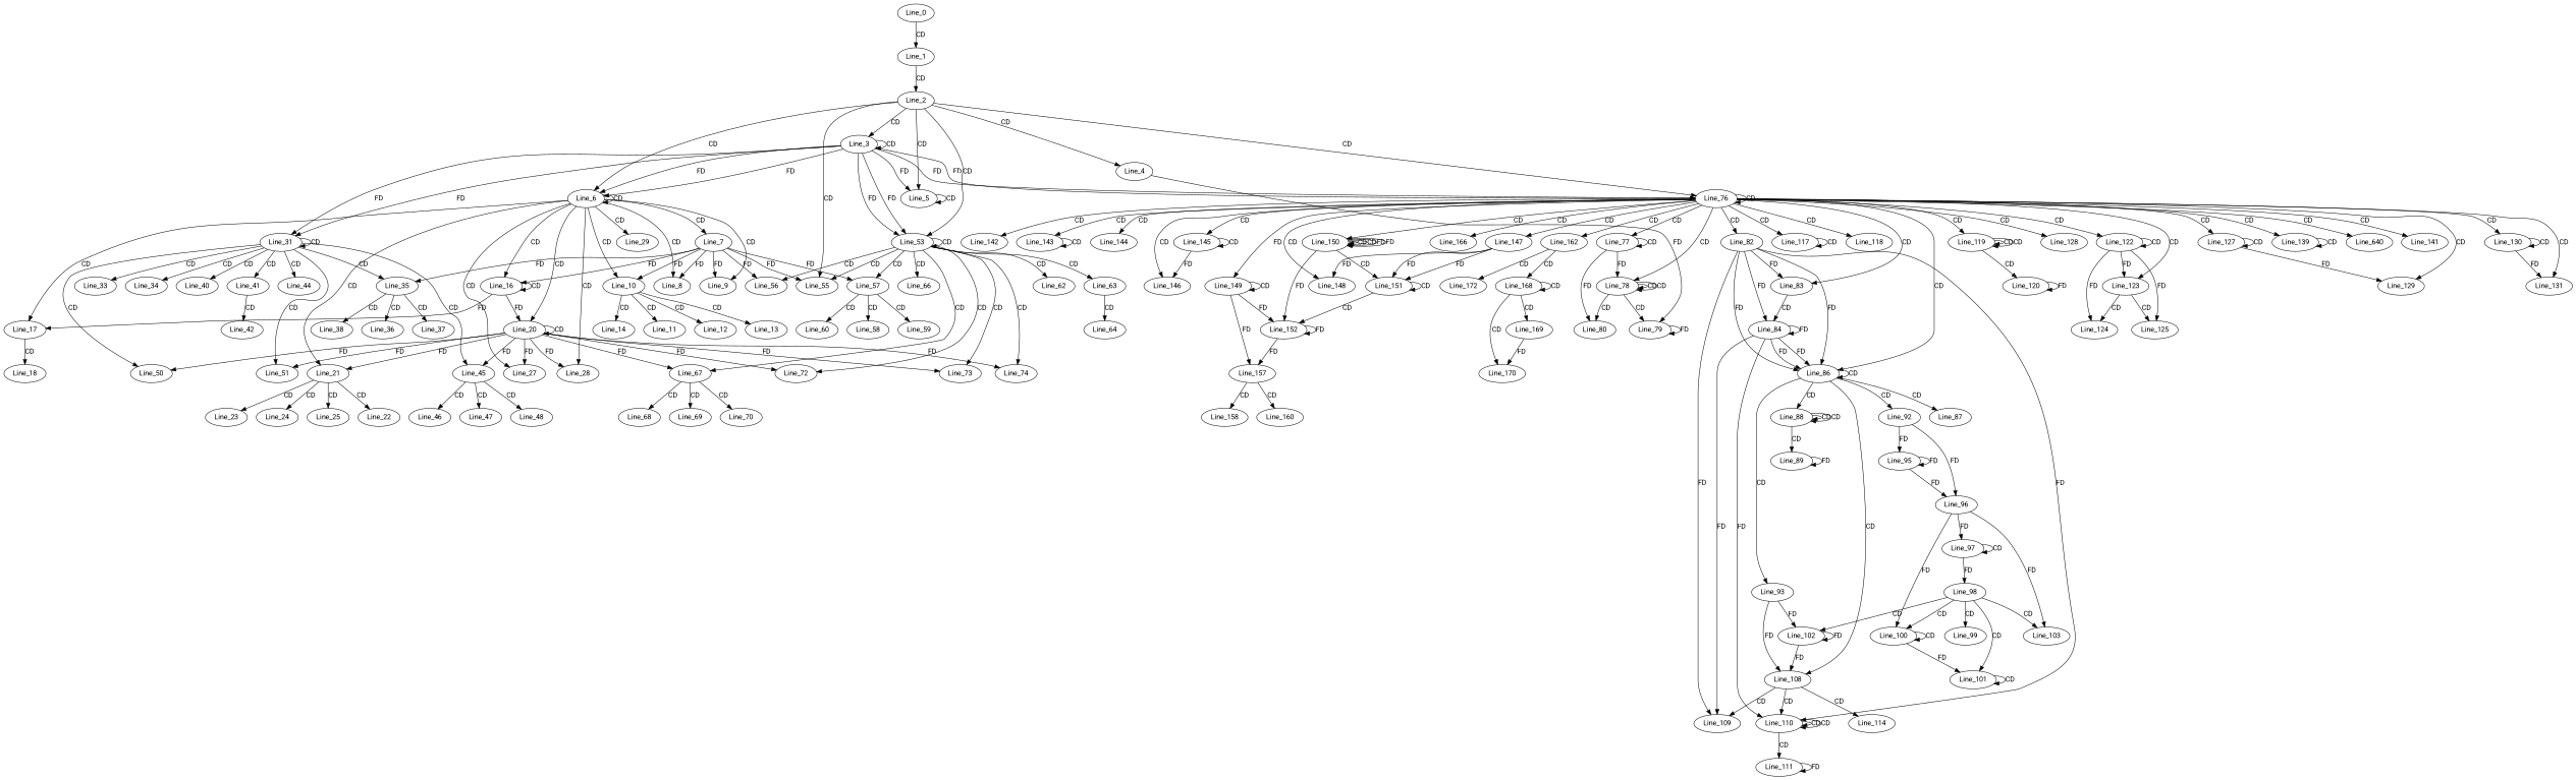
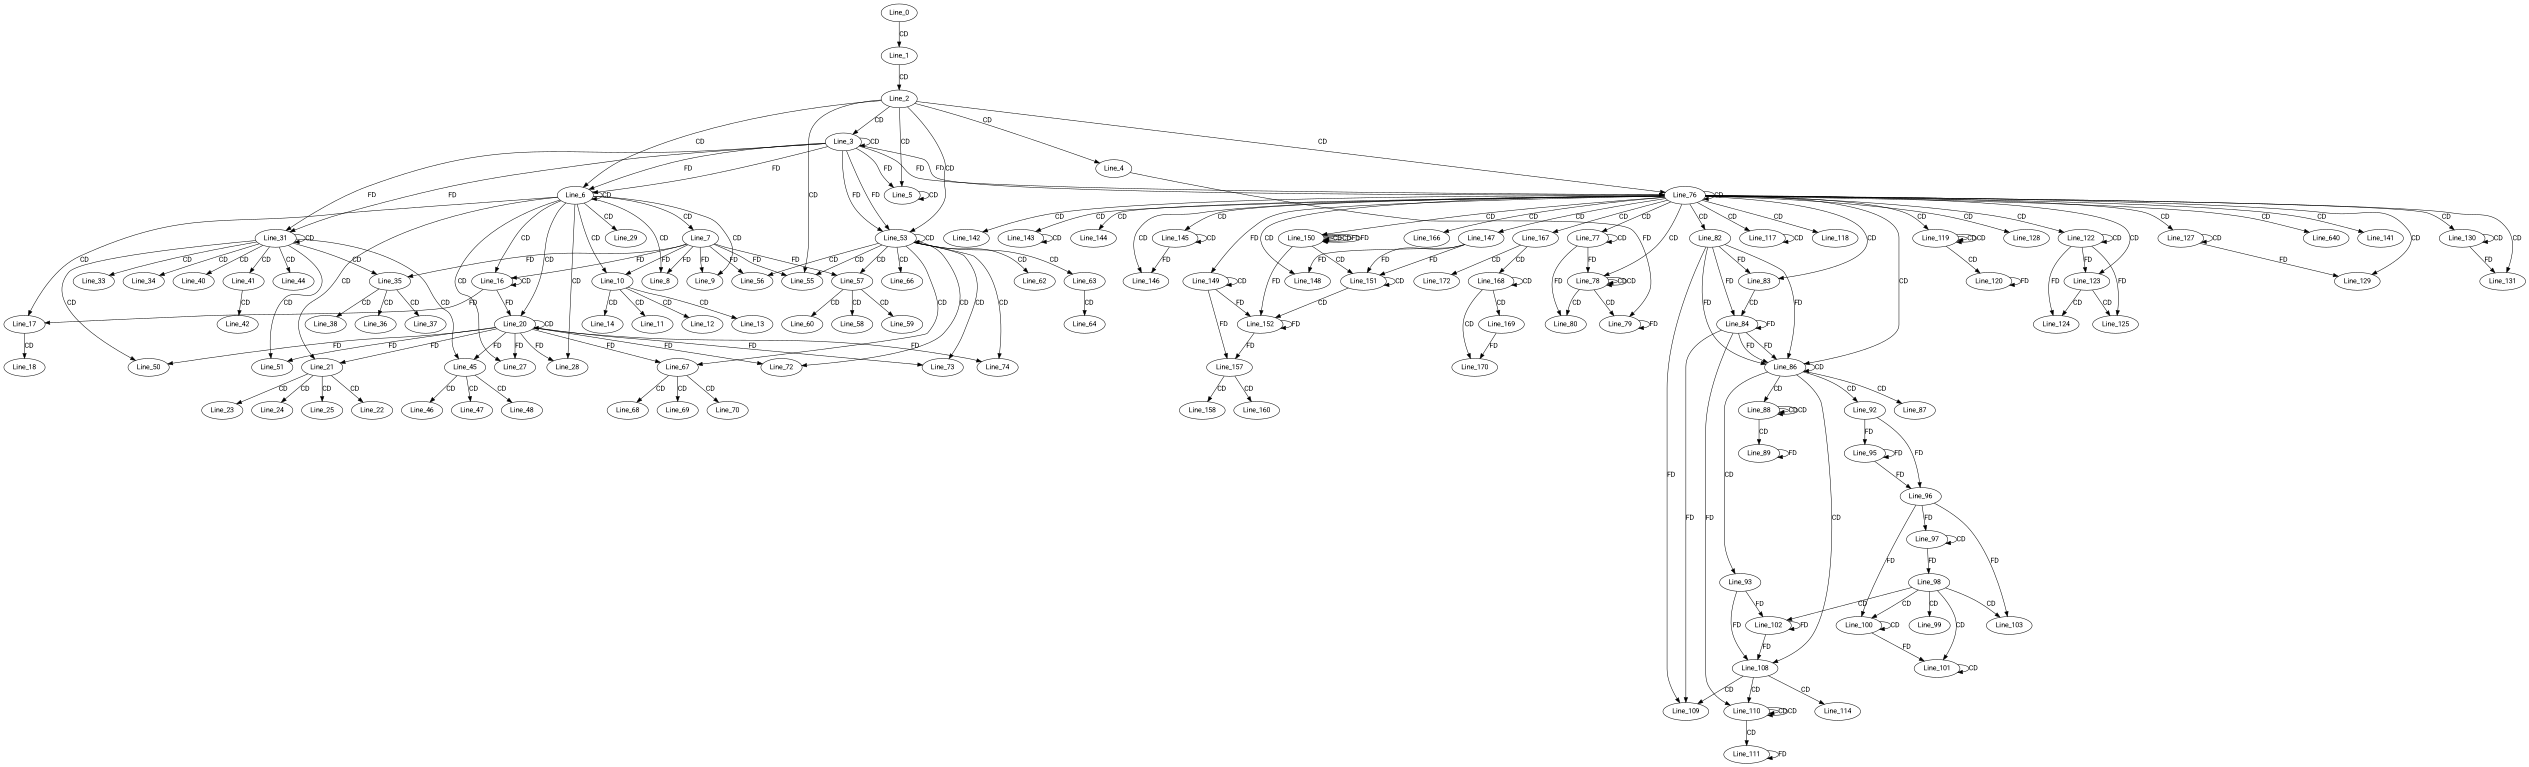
  digraph {
    fontname=Roboto
    node [fontname=Roboto]
    edge [fontname=Roboto]
    Line_0
    Line_1
    Line_2
    Line_3
    Line_4
    Line_5
    Line_6
    Line_53
    Line_76
    Line_55
    Line_31
    Line_79
    Line_7
    Line_8
    Line_9
    Line_10
    Line_16
    Line_17
    Line_20
    Line_21
    Line_27
    Line_28
    Line_29
    Line_35
    Line_45
    Line_50
    Line_51
    Line_33
    Line_34
    Line_40
    Line_41
    Line_44
    Line_56
    Line_57
    Line_67
    Line_72
    Line_73
    Line_74
    Line_62
    Line_63
    Line_66
    Line_77
    Line_78
    Line_82
    Line_83
    Line_86
    Line_117
    Line_118
    Line_119
    Line_122
    Line_123
    Line_127
    Line_128
    Line_129
    Line_130
    Line_131
-   Line_139
    n58 [label=Line_640]
    Line_141
    Line_142
    Line_143
    Line_144
    Line_145
    Line_146
    Line_147
    Line_148
    Line_149
    Line_150
    Line_166
-   Line_167 [label=Line_162]
+   Line_167
    Line_11
    Line_12
    Line_13
    Line_14
    Line_18
    Line_22
    Line_23
    Line_24
    Line_25
    Line_36
    Line_37
    Line_38
    Line_58
    Line_59
    Line_60
    Line_46
    Line_47
    Line_48
    Line_68
    Line_69
    Line_70
    Line_42
    Line_64
    Line_80
    Line_84
    Line_109
    Line_110
    Line_87
    Line_88
    Line_92
    Line_93
    Line_108
    Line_120
    Line_124
    Line_125
    Line_151
    Line_152
    Line_157
    Line_168
    Line_172
    Line_111
    Line_89
    Line_95
    Line_96
    Line_102
    Line_114
    Line_97
    Line_100
    Line_103
    Line_98
    Line_101
    Line_99
    Line_158
    Line_160
    Line_169
    Line_170
    Line_0 -> Line_1 [label=CD]
    Line_1 -> Line_2 [label=CD]
    Line_2 -> Line_3 [label=CD]
    Line_2 -> Line_4 [label=CD]
    Line_2 -> Line_5 [label=CD]
    Line_2 -> Line_6 [label=CD]
    Line_2 -> Line_53 [label=CD]
    Line_2 -> Line_76 [label=CD]
    Line_2 -> Line_55 [label=CD]
    Line_3 -> Line_3 [label=CD]
    Line_3 -> Line_5 [label=FD]
    Line_3 -> Line_6 [label=FD]
    Line_3 -> Line_6 [label=FD]
    Line_3 -> Line_53 [label=FD]
    Line_3 -> Line_53 [label=FD]
    Line_3 -> Line_76 [label=FD]
    Line_3 -> Line_76 [label=FD]
    Line_3 -> Line_31 [label=FD]
    Line_3 -> Line_31 [label=FD]
    Line_4 -> Line_79 [label=FD]
    Line_5 -> Line_5 [label=CD]
    Line_6 -> Line_6 [label=CD]
    Line_6 -> Line_7 [label=CD]
    Line_6 -> Line_8 [label=CD]
    Line_6 -> Line_9 [label=CD]
    Line_6 -> Line_10 [label=CD]
    Line_6 -> Line_16 [label=CD]
    Line_6 -> Line_17 [label=CD]
    Line_6 -> Line_20 [label=CD]
    Line_6 -> Line_21 [label=CD]
    Line_6 -> Line_27 [label=CD]
    Line_6 -> Line_28 [label=CD]
    Line_6 -> Line_29 [label=CD]
    Line_53 -> Line_53 [label=CD]
    Line_53 -> Line_55 [label=CD]
    Line_53 -> Line_56 [label=CD]
    Line_53 -> Line_57 [label=CD]
    Line_53 -> Line_67 [label=CD]
    Line_53 -> Line_72 [label=CD]
    Line_53 -> Line_73 [label=CD]
    Line_53 -> Line_74 [label=CD]
    Line_53 -> Line_62 [label=CD]
    Line_53 -> Line_63 [label=CD]
    Line_53 -> Line_66 [label=CD]
    Line_76 -> Line_76 [label=CD]
    Line_76 -> Line_77 [label=CD]
    Line_76 -> Line_78 [label=CD]
    Line_76 -> Line_82 [label=CD]
    Line_76 -> Line_83 [label=CD]
    Line_76 -> Line_86 [label=CD]
    Line_76 -> Line_117 [label=CD]
    Line_76 -> Line_118 [label=CD]
    Line_76 -> Line_119 [label=CD]
    Line_76 -> Line_122 [label=CD]
    Line_76 -> Line_123 [label=CD]
    Line_76 -> Line_127 [label=CD]
    Line_76 -> Line_128 [label=CD]
    Line_76 -> Line_129 [label=CD]
    Line_76 -> Line_130 [label=CD]
    Line_76 -> Line_131 [label=CD]
-   Line_76 -> Line_139 [label=CD]
    Line_76 -> n58 [label=CD]
    Line_76 -> Line_141 [label=CD]
    Line_76 -> Line_142 [label=CD]
    Line_76 -> Line_143 [label=CD]
    Line_76 -> Line_144 [label=CD]
    Line_76 -> Line_145 [label=CD]
    Line_76 -> Line_146 [label=CD]
    Line_76 -> Line_147 [label=CD]
    Line_76 -> Line_148 [label=CD]
    Line_76 -> Line_149 [label=FD]
    Line_76 -> Line_150 [label=CD]
    Line_76 -> Line_166 [label=CD]
    Line_76 -> Line_167 [label=CD]
    Line_31 -> Line_31 [label=CD]
    Line_31 -> Line_35 [label=CD]
    Line_31 -> Line_45 [label=CD]
    Line_31 -> Line_50 [label=CD]
    Line_31 -> Line_51 [label=CD]
    Line_31 -> Line_33 [label=CD]
    Line_31 -> Line_34 [label=CD]
    Line_31 -> Line_40 [label=CD]
    Line_31 -> Line_41 [label=CD]
    Line_31 -> Line_44 [label=CD]
    Line_79 -> Line_79 [label=FD]
    Line_7 -> Line_55 [label=FD]
    Line_7 -> Line_8 [label=FD]
    Line_7 -> Line_9 [label=FD]
    Line_7 -> Line_10 [label=FD]
    Line_7 -> Line_16 [label=FD]
    Line_7 -> Line_35 [label=FD]
    Line_7 -> Line_56 [label=FD]
    Line_7 -> Line_57 [label=FD]
    Line_10 -> Line_11 [label=CD]
    Line_10 -> Line_12 [label=CD]
    Line_10 -> Line_13 [label=CD]
    Line_10 -> Line_14 [label=CD]
    Line_16 -> Line_16 [label=CD]
    Line_16 -> Line_17 [label=FD]
    Line_16 -> Line_20 [label=FD]
    Line_17 -> Line_18 [label=CD]
    Line_20 -> Line_20 [label=CD]
    Line_20 -> Line_21 [label=FD]
    Line_20 -> Line_27 [label=FD]
    Line_20 -> Line_28 [label=FD]
    Line_20 -> Line_45 [label=FD]
    Line_20 -> Line_50 [label=FD]
    Line_20 -> Line_51 [label=FD]
    Line_20 -> Line_67 [label=FD]
    Line_20 -> Line_72 [label=FD]
    Line_20 -> Line_73 [label=FD]
    Line_20 -> Line_74 [label=FD]
    Line_21 -> Line_22 [label=CD]
    Line_21 -> Line_23 [label=CD]
    Line_21 -> Line_24 [label=CD]
    Line_21 -> Line_25 [label=CD]
    Line_35 -> Line_36 [label=CD]
    Line_35 -> Line_37 [label=CD]
    Line_35 -> Line_38 [label=CD]
    Line_45 -> Line_46 [label=CD]
    Line_45 -> Line_47 [label=CD]
    Line_45 -> Line_48 [label=CD]
    Line_41 -> Line_42 [label=CD]
    Line_57 -> Line_58 [label=CD]
    Line_57 -> Line_59 [label=CD]
    Line_57 -> Line_60 [label=CD]
    Line_67 -> Line_68 [label=CD]
    Line_67 -> Line_69 [label=CD]
    Line_67 -> Line_70 [label=CD]
    Line_63 -> Line_64 [label=CD]
    Line_77 -> Line_77 [label=CD]
    Line_77 -> Line_78 [label=FD]
    Line_77 -> Line_80 [label=FD]
    Line_78 -> Line_79 [label=CD]
    Line_78 -> Line_78 [label=CD]
    Line_78 -> Line_78 [label=CD]
    Line_78 -> Line_80 [label=CD]
    Line_82 -> Line_83 [label=FD]
    Line_82 -> Line_86 [label=FD]
    Line_82 -> Line_86 [label=FD]
    Line_82 -> Line_84 [label=FD]
    Line_82 -> Line_109 [label=FD]
-   Line_82 -> Line_110 [label=FD]
    Line_83 -> Line_84 [label=CD]
    Line_86 -> Line_86 [label=CD]
    Line_86 -> Line_87 [label=CD]
    Line_86 -> Line_88 [label=CD]
    Line_86 -> Line_92 [label=CD]
    Line_86 -> Line_93 [label=CD]
    Line_86 -> Line_108 [label=CD]
    Line_117 -> Line_117 [label=CD]
    Line_119 -> Line_119 [label=CD]
    Line_119 -> Line_119 [label=CD]
    Line_119 -> Line_120 [label=CD]
    Line_122 -> Line_122 [label=CD]
    Line_122 -> Line_123 [label=FD]
    Line_122 -> Line_124 [label=FD]
    Line_122 -> Line_125 [label=FD]
    Line_123 -> Line_124 [label=CD]
    Line_123 -> Line_125 [label=CD]
    Line_127 -> Line_127 [label=CD]
    Line_127 -> Line_129 [label=FD]
    Line_130 -> Line_130 [label=CD]
    Line_130 -> Line_131 [label=FD]
-   Line_139 -> Line_139 [label=CD]
    Line_143 -> Line_143 [label=CD]
    Line_145 -> Line_145 [label=CD]
    Line_145 -> Line_146 [label=FD]
    Line_147 -> Line_148 [label=FD]
    Line_147 -> Line_151 [label=FD]
    Line_147 -> Line_151 [label=FD]
    Line_149 -> Line_149 [label=CD]
    Line_149 -> Line_152 [label=FD]
    Line_149 -> Line_157 [label=FD]
    Line_150 -> Line_150 [label=CD]
    Line_150 -> Line_150 [label=CD]
    Line_150 -> Line_150 [label=FD]
    Line_150 -> Line_150 [label=FD]
    Line_150 -> Line_151 [label=CD]
    Line_150 -> Line_152 [label=FD]
    Line_167 -> Line_168 [label=CD]
    Line_167 -> Line_172 [label=CD]
    Line_84 -> Line_86 [label=FD]
    Line_84 -> Line_86 [label=FD]
    Line_84 -> Line_84 [label=FD]
    Line_84 -> Line_109 [label=FD]
    Line_84 -> Line_110 [label=FD]
    Line_110 -> Line_110 [label=CD]
    Line_110 -> Line_110 [label=CD]
    Line_110 -> Line_111 [label=CD]
    Line_88 -> Line_88 [label=CD]
    Line_88 -> Line_88 [label=CD]
    Line_88 -> Line_89 [label=CD]
    Line_92 -> Line_95 [label=FD]
    Line_92 -> Line_96 [label=FD]
    Line_93 -> Line_108 [label=FD]
    Line_93 -> Line_102 [label=FD]
    Line_108 -> Line_109 [label=CD]
    Line_108 -> Line_110 [label=CD]
    Line_108 -> Line_114 [label=CD]
    Line_120 -> Line_120 [label=FD]
    Line_151 -> Line_151 [label=CD]
    Line_151 -> Line_152 [label=CD]
    Line_152 -> Line_152 [label=FD]
    Line_152 -> Line_157 [label=FD]
    Line_157 -> Line_158 [label=CD]
    Line_157 -> Line_160 [label=CD]
    Line_168 -> Line_168 [label=CD]
    Line_168 -> Line_169 [label=CD]
    Line_168 -> Line_170 [label=CD]
    Line_111 -> Line_111 [label=FD]
    Line_89 -> Line_89 [label=FD]
    Line_95 -> Line_95 [label=FD]
    Line_95 -> Line_96 [label=FD]
    Line_96 -> Line_97 [label=FD]
    Line_96 -> Line_100 [label=FD]
    Line_96 -> Line_103 [label=FD]
    Line_102 -> Line_108 [label=FD]
    Line_102 -> Line_102 [label=FD]
    Line_97 -> Line_97 [label=CD]
    Line_97 -> Line_98 [label=FD]
    Line_100 -> Line_100 [label=CD]
    Line_100 -> Line_101 [label=FD]
    Line_98 -> Line_102 [label=CD]
    Line_98 -> Line_100 [label=CD]
    Line_98 -> Line_103 [label=CD]
    Line_98 -> Line_101 [label=CD]
    Line_98 -> Line_99 [label=CD]
    Line_101 -> Line_101 [label=CD]
    Line_169 -> Line_170 [label=FD]
  }
